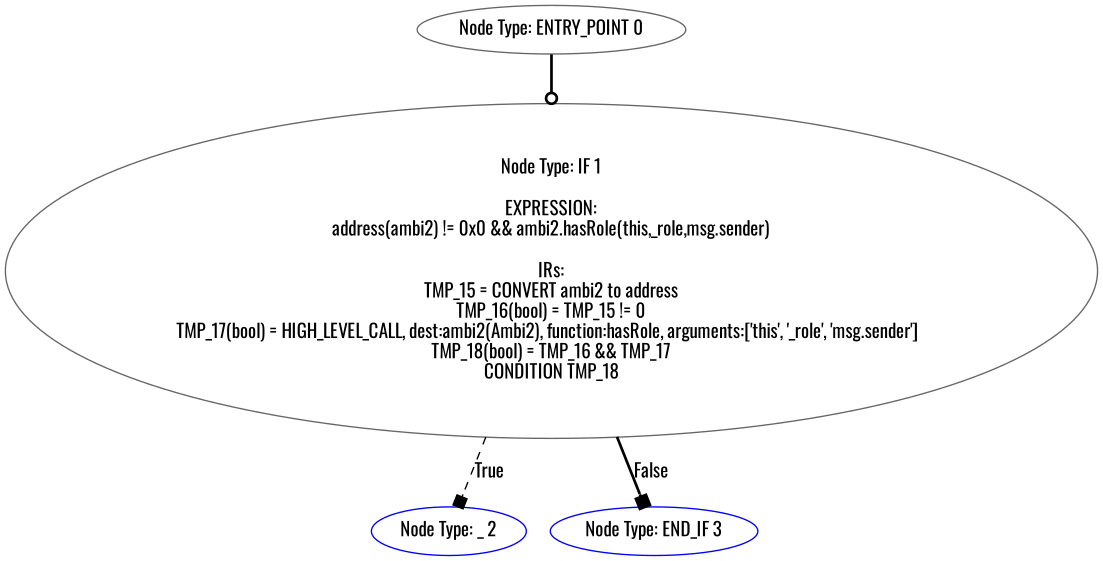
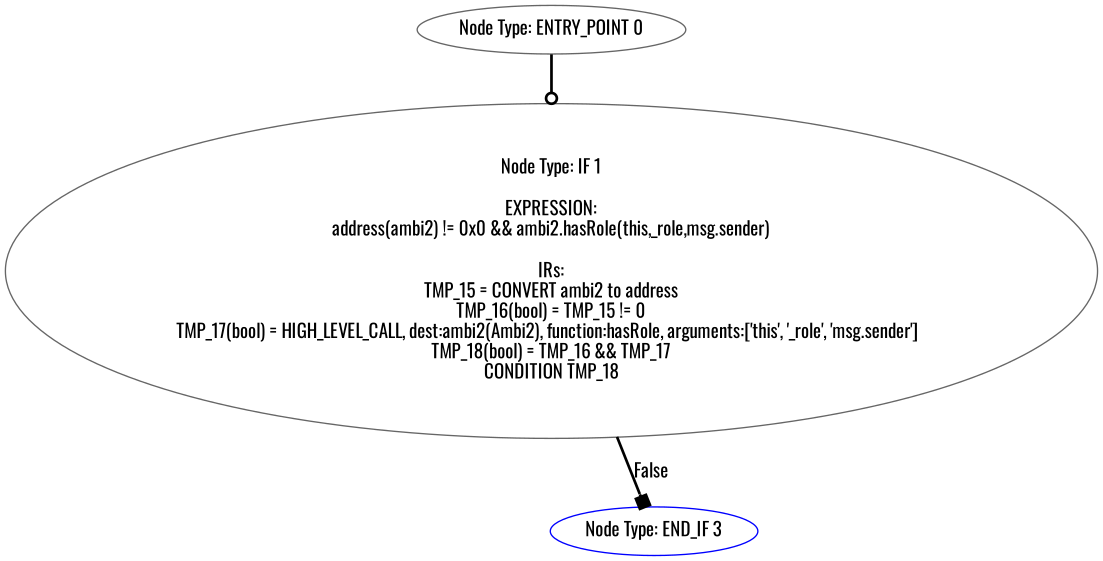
  digraph {
    fontname=Oswald
    node [color=gray40 fontname=Oswald]
    edge [arrowhead=box fontname=Oswald style=bold]
    n1 [label="Node Type: ENTRY_POINT 0\n"]
    n2 [label="Node Type: IF 1\n\nEXPRESSION:\naddress(ambi2) != 0x0 && ambi2.hasRole(this,_role,msg.sender)\n\nIRs:\nTMP_15 = CONVERT ambi2 to address\nTMP_16(bool) = TMP_15 != 0\nTMP_17(bool) = HIGH_LEVEL_CALL, dest:ambi2(Ambi2), function:hasRole, arguments:['this', '_role', 'msg.sender']  \nTMP_18(bool) = TMP_16 && TMP_17\nCONDITION TMP_18"]
-   n3 [color=blue label="Node Type: _ 2\n"]
    n4 [color=blue label="Node Type: END_IF 3\n"]
    n1 -> n2 [arrowhead=odot]
-   n2 -> n3 [label=True style=dashed]
    n2 -> n4 [label=False]
  }
